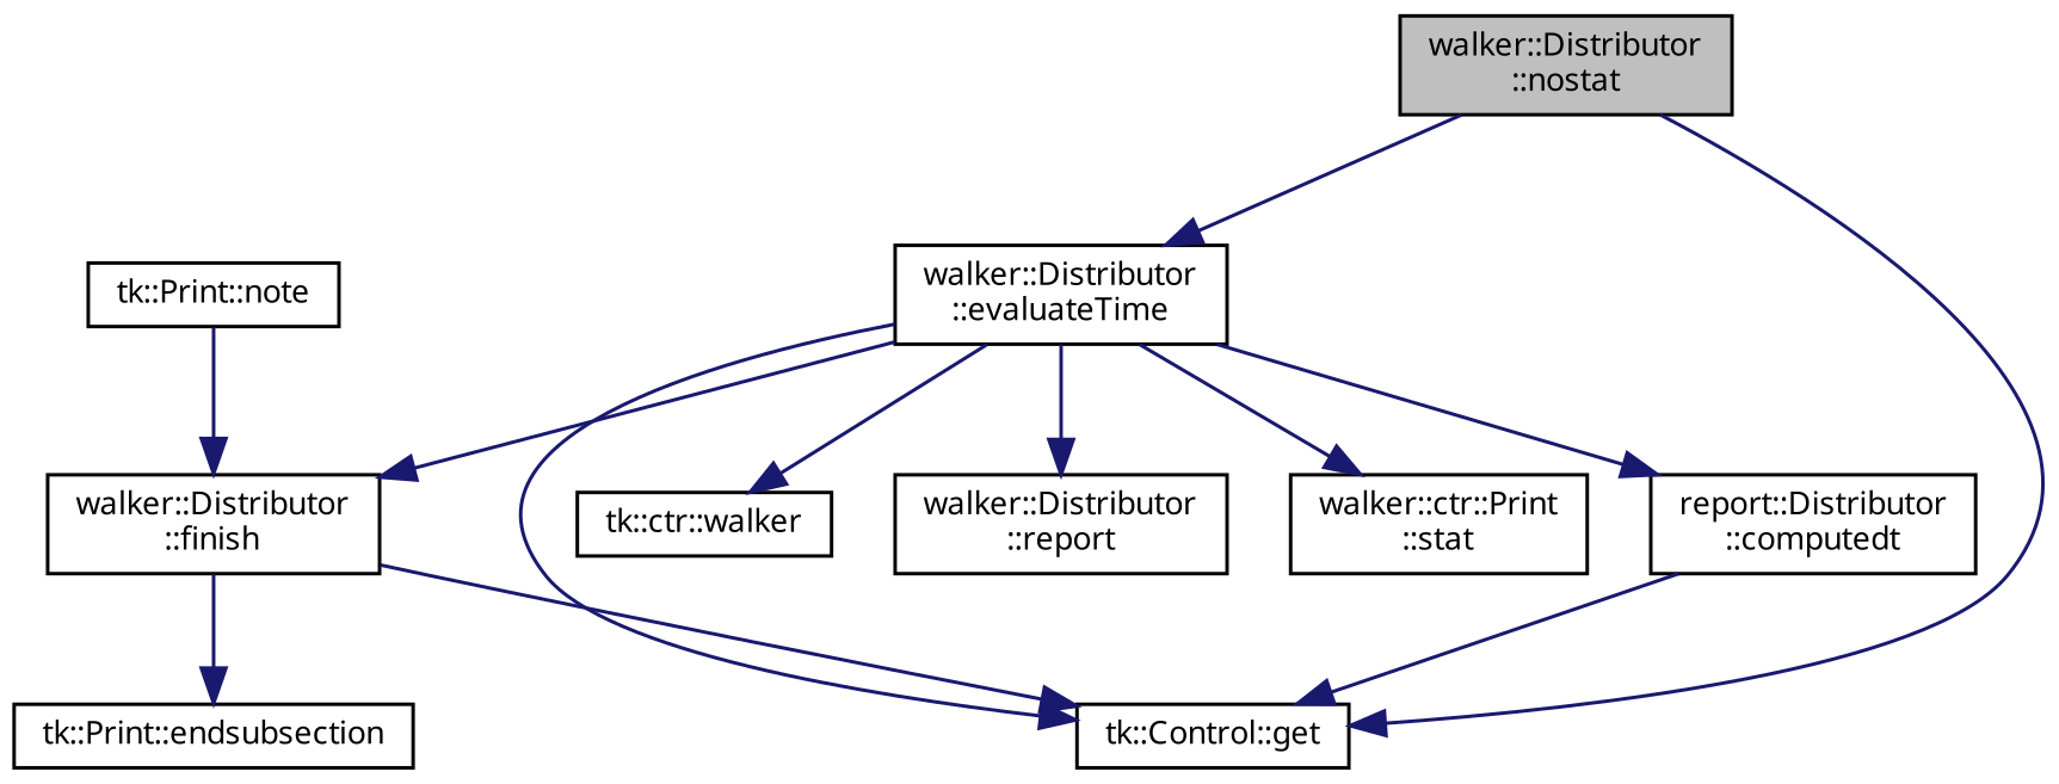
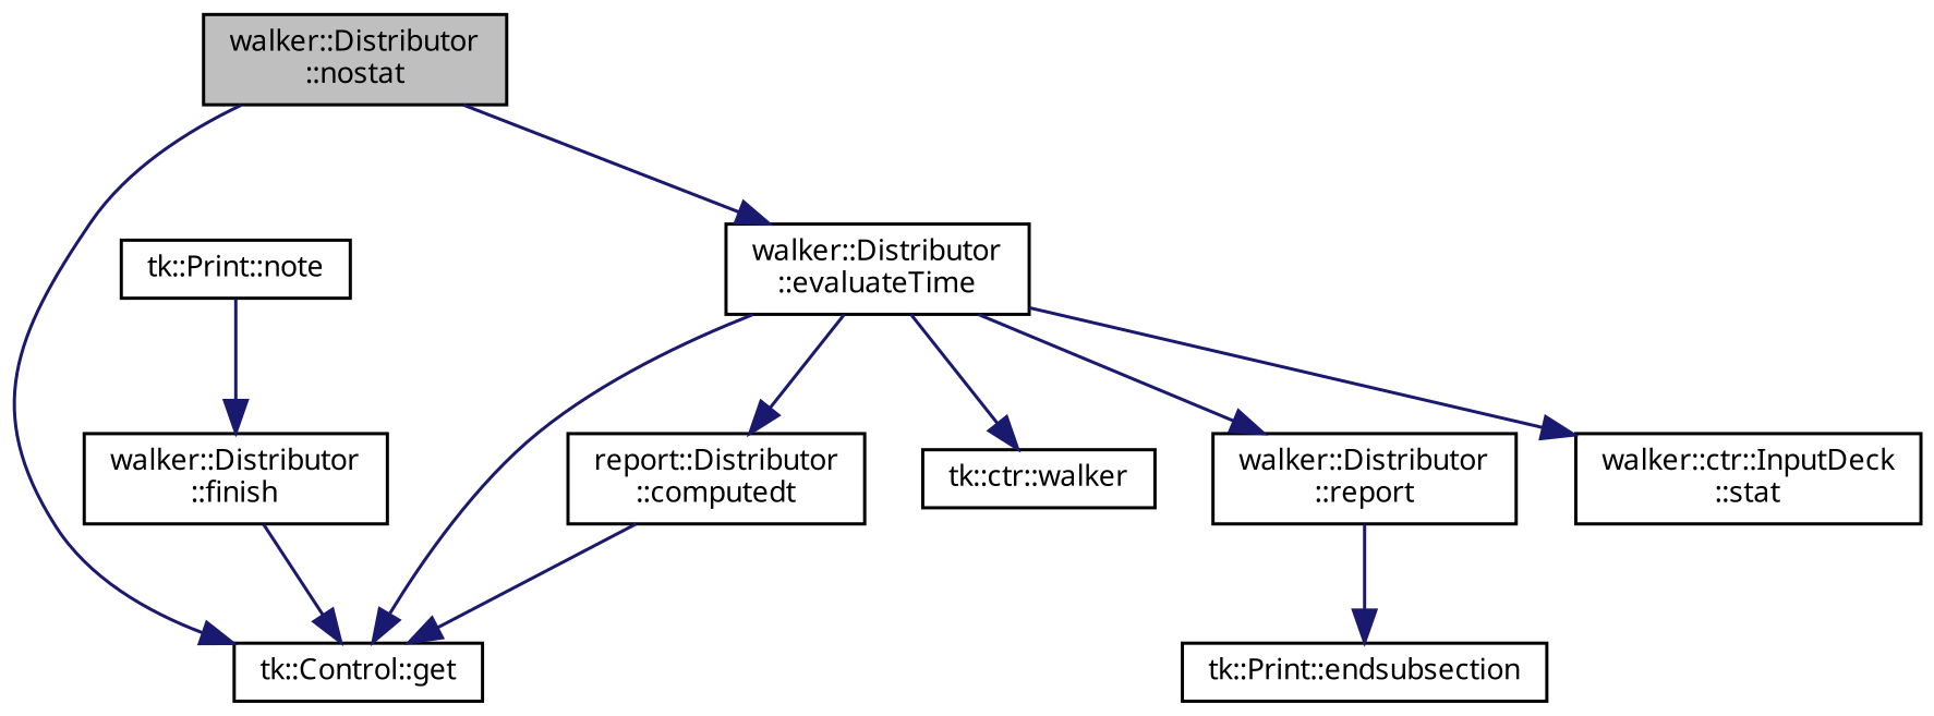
  digraph {
    rankdir=TB
    node [color=black fontname="sans-serif" fontsize=9 shape=record]
    edge [color=midnightblue fontname="sans-serif" fontsize=9 labelfontname="sans-serif" labelfontsize=9 style=solid]
    n1 [fillcolor=grey75 fontcolor=black height=0.2 label="walker::Distributor\l::nostat" style=filled width=0.4]
    n2 [height=0.2 label="walker::Distributor\l::evaluateTime" width=0.4]
    n3 [height=0.2 label="tk::Control::get" width=0.4]
    n4 [height=0.2 label="report::Distributor\l::computedt" width=0.4]
    n5 [height=0.2 label="walker::Distributor\l::finish" width=0.4]
    n6 [height=0.2 label="tk::ctr::walker" width=0.4]
    n7 [height=0.2 label="walker::Distributor\l::report" width=0.4]
-   n8 [height=0.2 label="walker::ctr::Print\l::stat" width=0.4]
+   n8 [height=0.2 label="walker::ctr::InputDeck\l::stat" width=0.4]
    n9 [height=0.2 label="tk::Print::endsubsection" width=0.4]
    n10 [height=0.2 label="tk::Print::note" width=0.4]
    n1 -> n2
    n1 -> n3
    n2 -> n3
    n2 -> n4
-   n2 -> n5
    n2 -> n6
    n2 -> n7
    n2 -> n8
    n4 -> n3
    n5 -> n3
-   n5 -> n9
+   n7 -> n9
    n10 -> n5
  }
